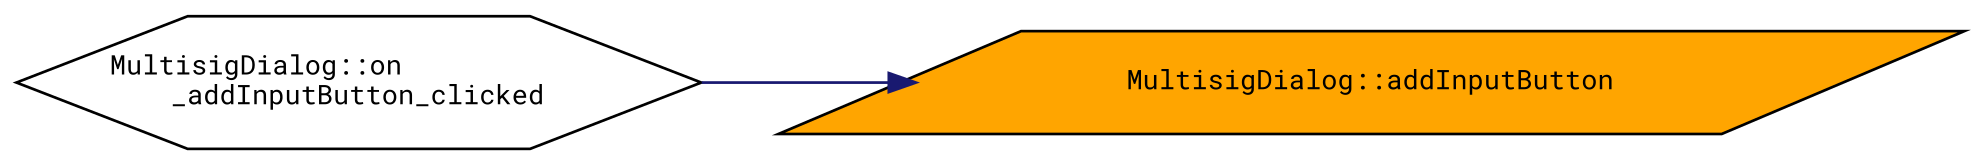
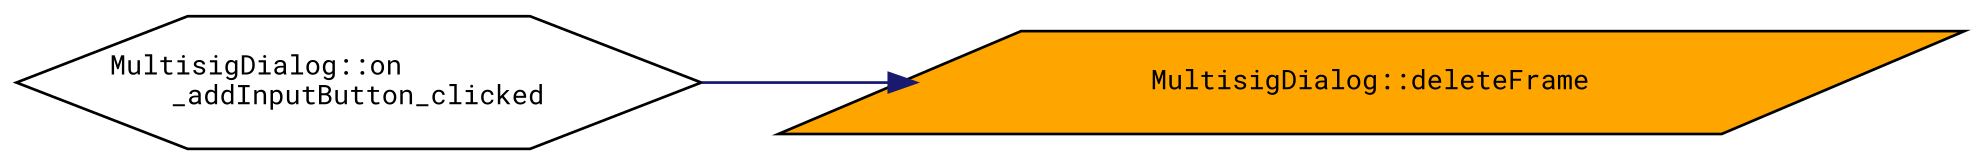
  digraph {
    rankdir=LR
    fontname="Roboto Mono"
    node [color=black fontname="Roboto Mono" fontsize=10 style=filled]
    n1 [fillcolor=white fontcolor=black height=0.2 label="MultisigDialog::on\l_addInputButton_clicked" shape=hexagon width=0.4]
-   n2 [fillcolor=orange height=0.2 label="MultisigDialog::addInputButton" shape=parallelogram width=0.4]
+   n2 [fillcolor=orange height=0.2 label="MultisigDialog::deleteFrame" shape=parallelogram width=0.4]
    n1 -> n2 [color=midnightblue fontname="Roboto Mono" fontsize=10 labelfontname=Helvetica labelfontsize=10 style=solid]
  }
